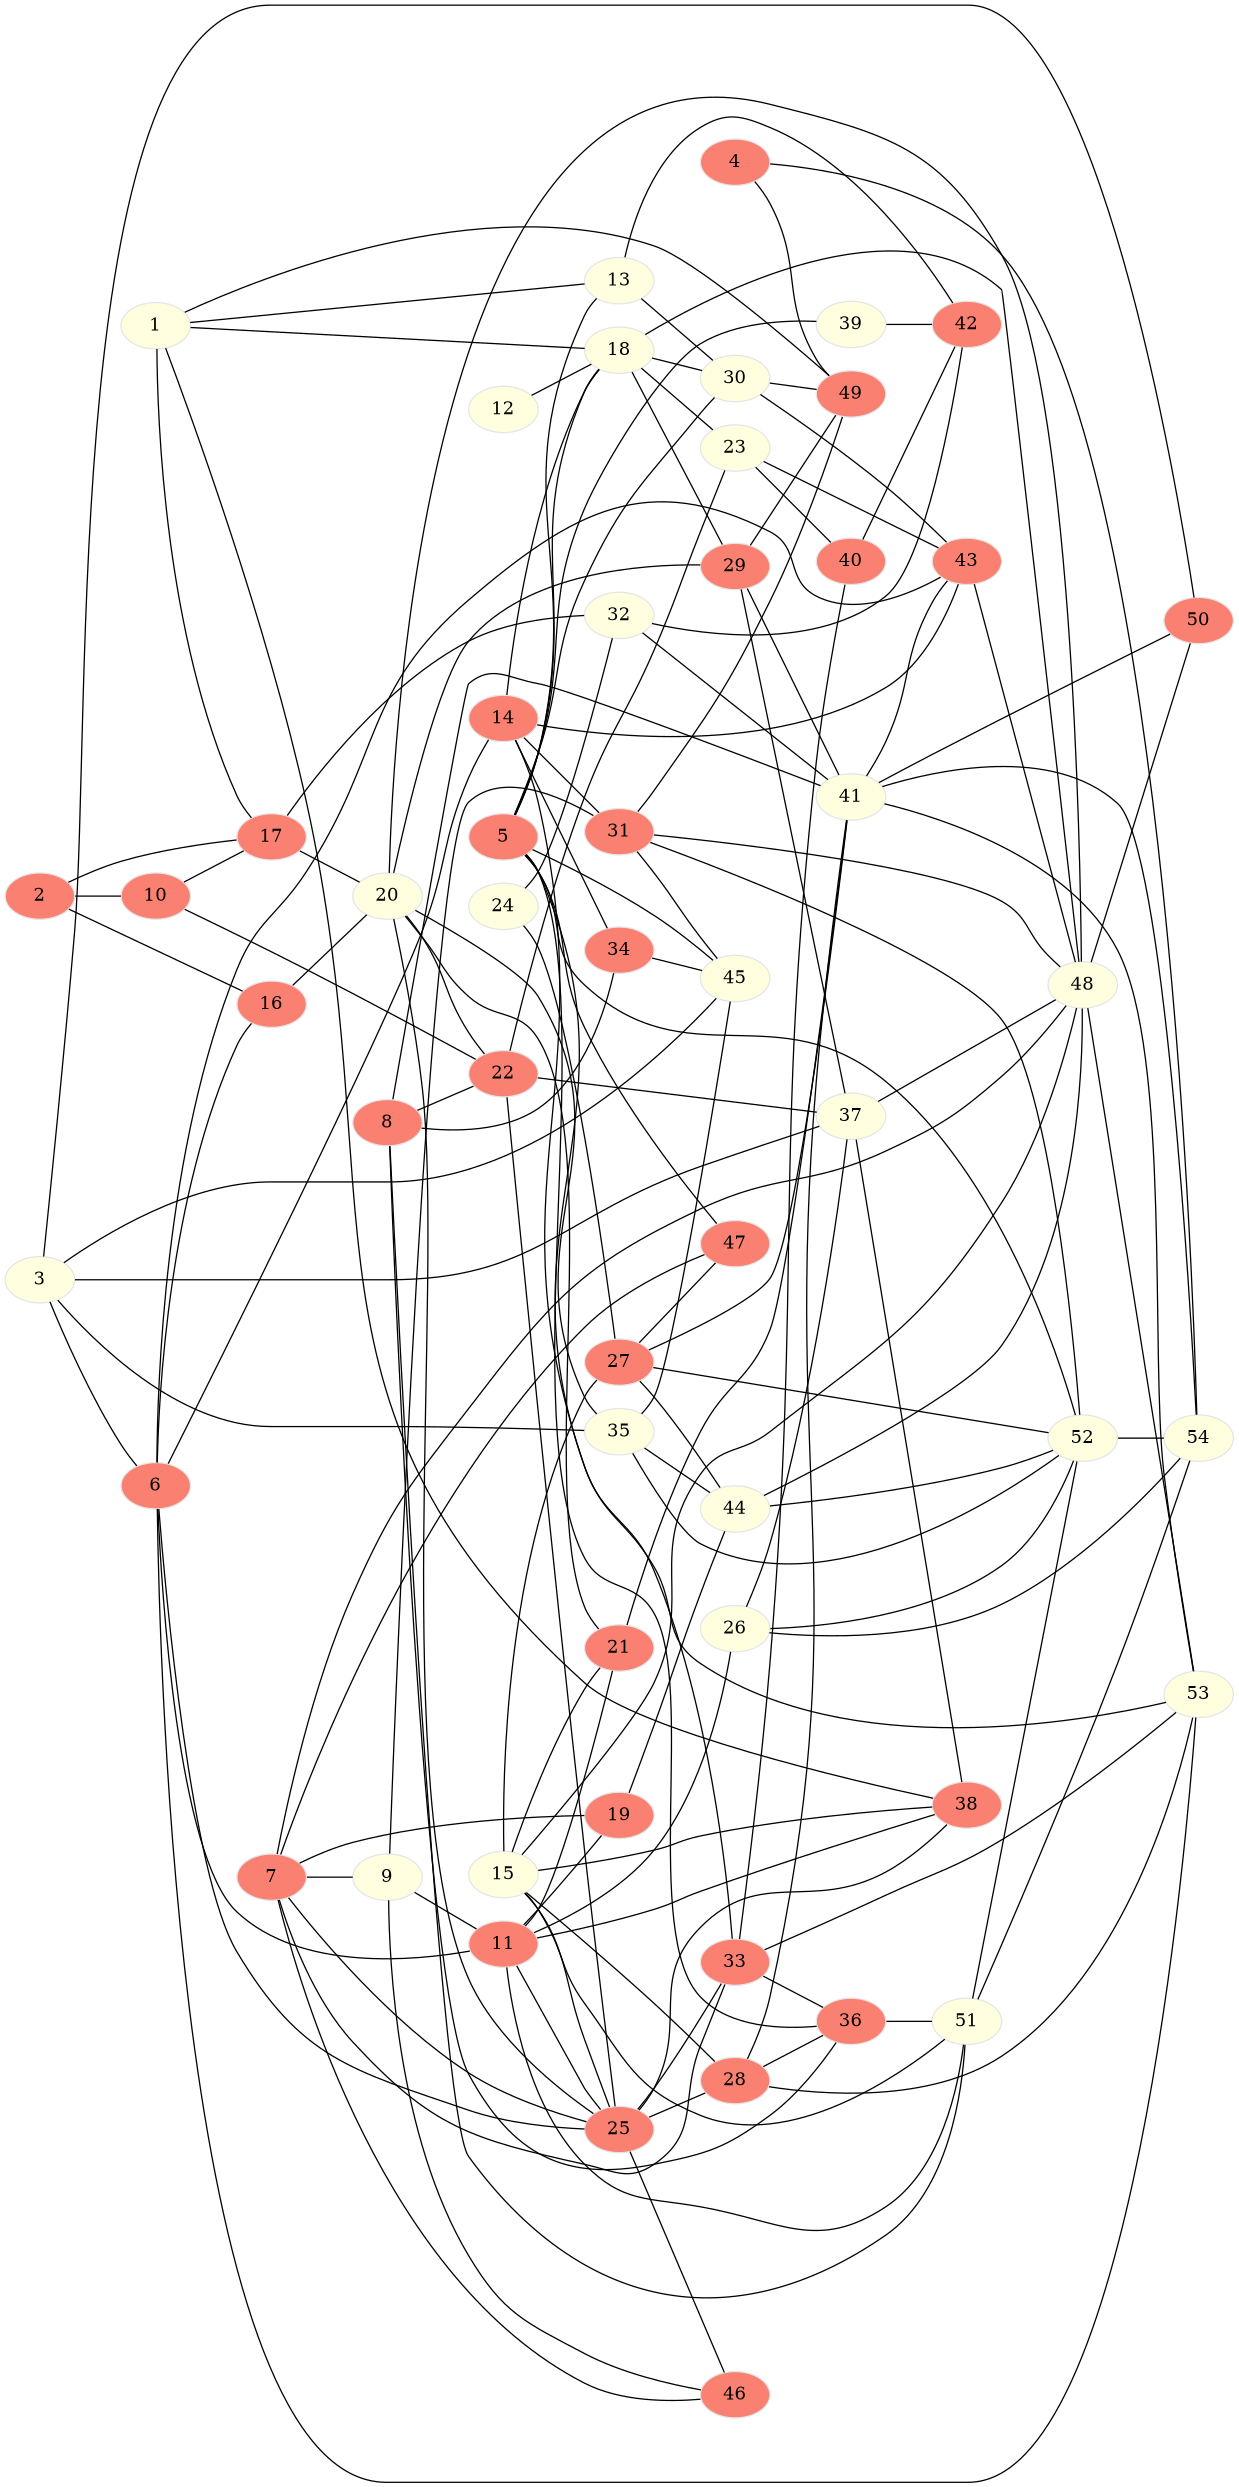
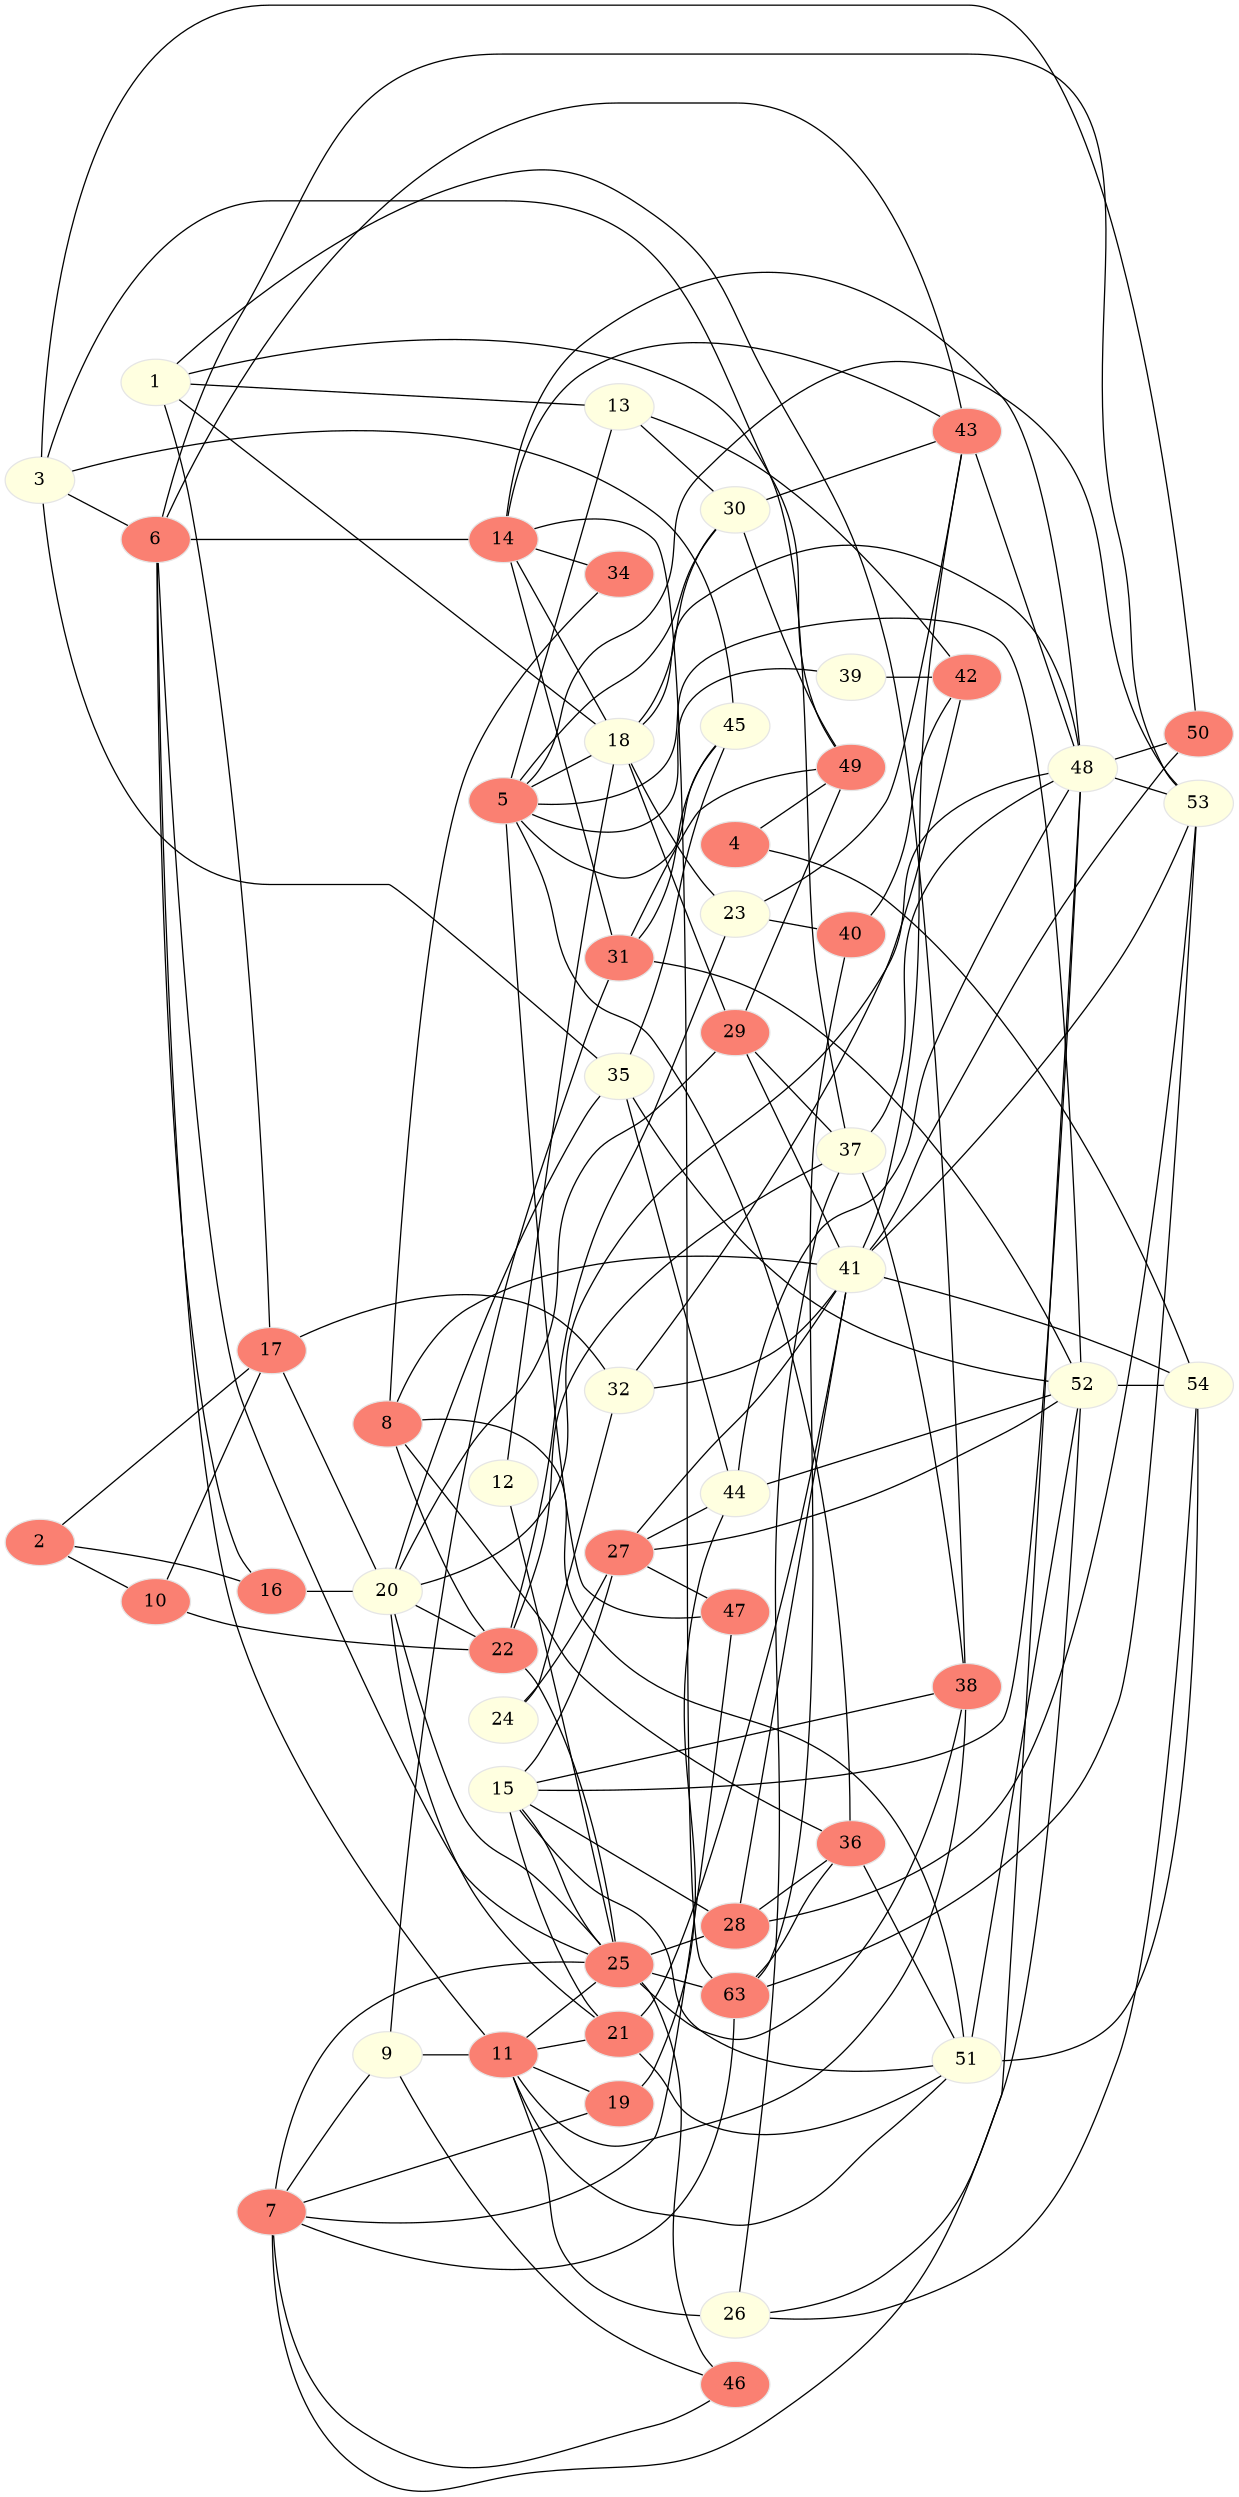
  graph {
    rankdir=LR
    node [color=gray90 fillcolor=salmon style=filled]
    edge [weight=1.0]
    1 [fillcolor=lightyellow]
    17
    18 [fillcolor=lightyellow]
    38
    49
    13 [fillcolor=lightyellow]
    20 [fillcolor=lightyellow]
    32 [fillcolor=lightyellow]
    30 [fillcolor=lightyellow]
    48 [fillcolor=lightyellow]
    23 [fillcolor=lightyellow]
    29
    2
    10
    16
    22
    3 [fillcolor=lightyellow]
    6
    35 [fillcolor=lightyellow]
    37 [fillcolor=lightyellow]
    45 [fillcolor=lightyellow]
    50
    53 [fillcolor=lightyellow]
    11
    14
    25
    43
    52 [fillcolor=lightyellow]
    44 [fillcolor=lightyellow]
    4
    54 [fillcolor=lightyellow]
    5
    36
    39 [fillcolor=lightyellow]
    47
    42
    51 [fillcolor=lightyellow]
    19
    21
    26 [fillcolor=lightyellow]
-   33
+   33 [label=63]
    34
    31
    46
    28
    7
    9 [fillcolor=lightyellow]
    40
    8
    41 [fillcolor=lightyellow]
    12 [fillcolor=lightyellow]
    15 [fillcolor=lightyellow]
    27
    24 [fillcolor=lightyellow]
    1 -- 17
    1 -- 18
    1 -- 38
    1 -- 49
    1 -- 13 [weight=2.0]
    17 -- 20
    17 -- 32 [weight=2.0]
    18 -- 30
    18 -- 48
    18 -- 23
    18 -- 29
    13 -- 30 [weight=2.0]
    13 -- 42 [weight=2.0]
    20 -- 48
    20 -- 29
    20 -- 22
    20 -- 35
    20 -- 25
    20 -- 21 [weight=2.0]
    32 -- 42
    32 -- 41
    30 -- 49
    30 -- 43
    48 -- 50
    48 -- 53
    23 -- 43
    23 -- 40
    29 -- 49
    29 -- 37
    29 -- 41
    2 -- 17
    2 -- 10
    2 -- 16
    10 -- 17
    10 -- 22
    16 -- 20
    22 -- 23 [weight=2.0]
    22 -- 37
    22 -- 25
    3 -- 6
    3 -- 35
    3 -- 37
    3 -- 45
    3 -- 50
    6 -- 16
    6 -- 53
    6 -- 11
    6 -- 14
    6 -- 25
    6 -- 43
    35 -- 45
    35 -- 52
    35 -- 44 [weight=2.0]
    37 -- 38
    37 -- 48
    11 -- 38
    11 -- 25
    11 -- 51
    11 -- 19
    11 -- 21
    11 -- 26
    14 -- 18
-   31 -- 48
+   14 -- 48
    14 -- 43
    14 -- 33
    14 -- 34
    14 -- 31
    25 -- 38
    25 -- 33
    25 -- 46 [weight=2.0]
    25 -- 28
    43 -- 48
    52 -- 54
    44 -- 48
    44 -- 52
    4 -- 49
    4 -- 54
    5 -- 18
    5 -- 13
    5 -- 30
    5 -- 45
    5 -- 53 [weight=2.0]
    5 -- 52
    5 -- 36 [weight=2.0]
    5 -- 39
    5 -- 47
    36 -- 51
    39 -- 42
    51 -- 52
    51 -- 54
    19 -- 44
+   21 -- 51
    21 -- 41
    26 -- 37
    26 -- 52
    26 -- 54
    33 -- 53
    33 -- 36
    33 -- 40
-   34 -- 45
    31 -- 49
    31 -- 45
    31 -- 52 [weight=2.0]
    28 -- 53
    28 -- 36
    28 -- 41
    7 -- 48
    7 -- 25 [weight=2.0]
    7 -- 47 [weight=2.0]
    7 -- 19
    7 -- 33
    7 -- 46
    7 -- 9
    9 -- 11
    9 -- 31 [weight=2.0]
    9 -- 46
    40 -- 42
    8 -- 22 [weight=2.0]
    8 -- 36
    8 -- 51
    8 -- 34
    8 -- 41
    41 -- 50
    41 -- 53
    41 -- 43
    41 -- 54
    12 -- 18
+   12 -- 25
    15 -- 38
    15 -- 48
    15 -- 25
    15 -- 51
    15 -- 21
    15 -- 28
    15 -- 27
    27 -- 52
    27 -- 44
    27 -- 47 [weight=2.0]
    27 -- 41
    24 -- 32
    24 -- 27 [weight=2.0]
  }
